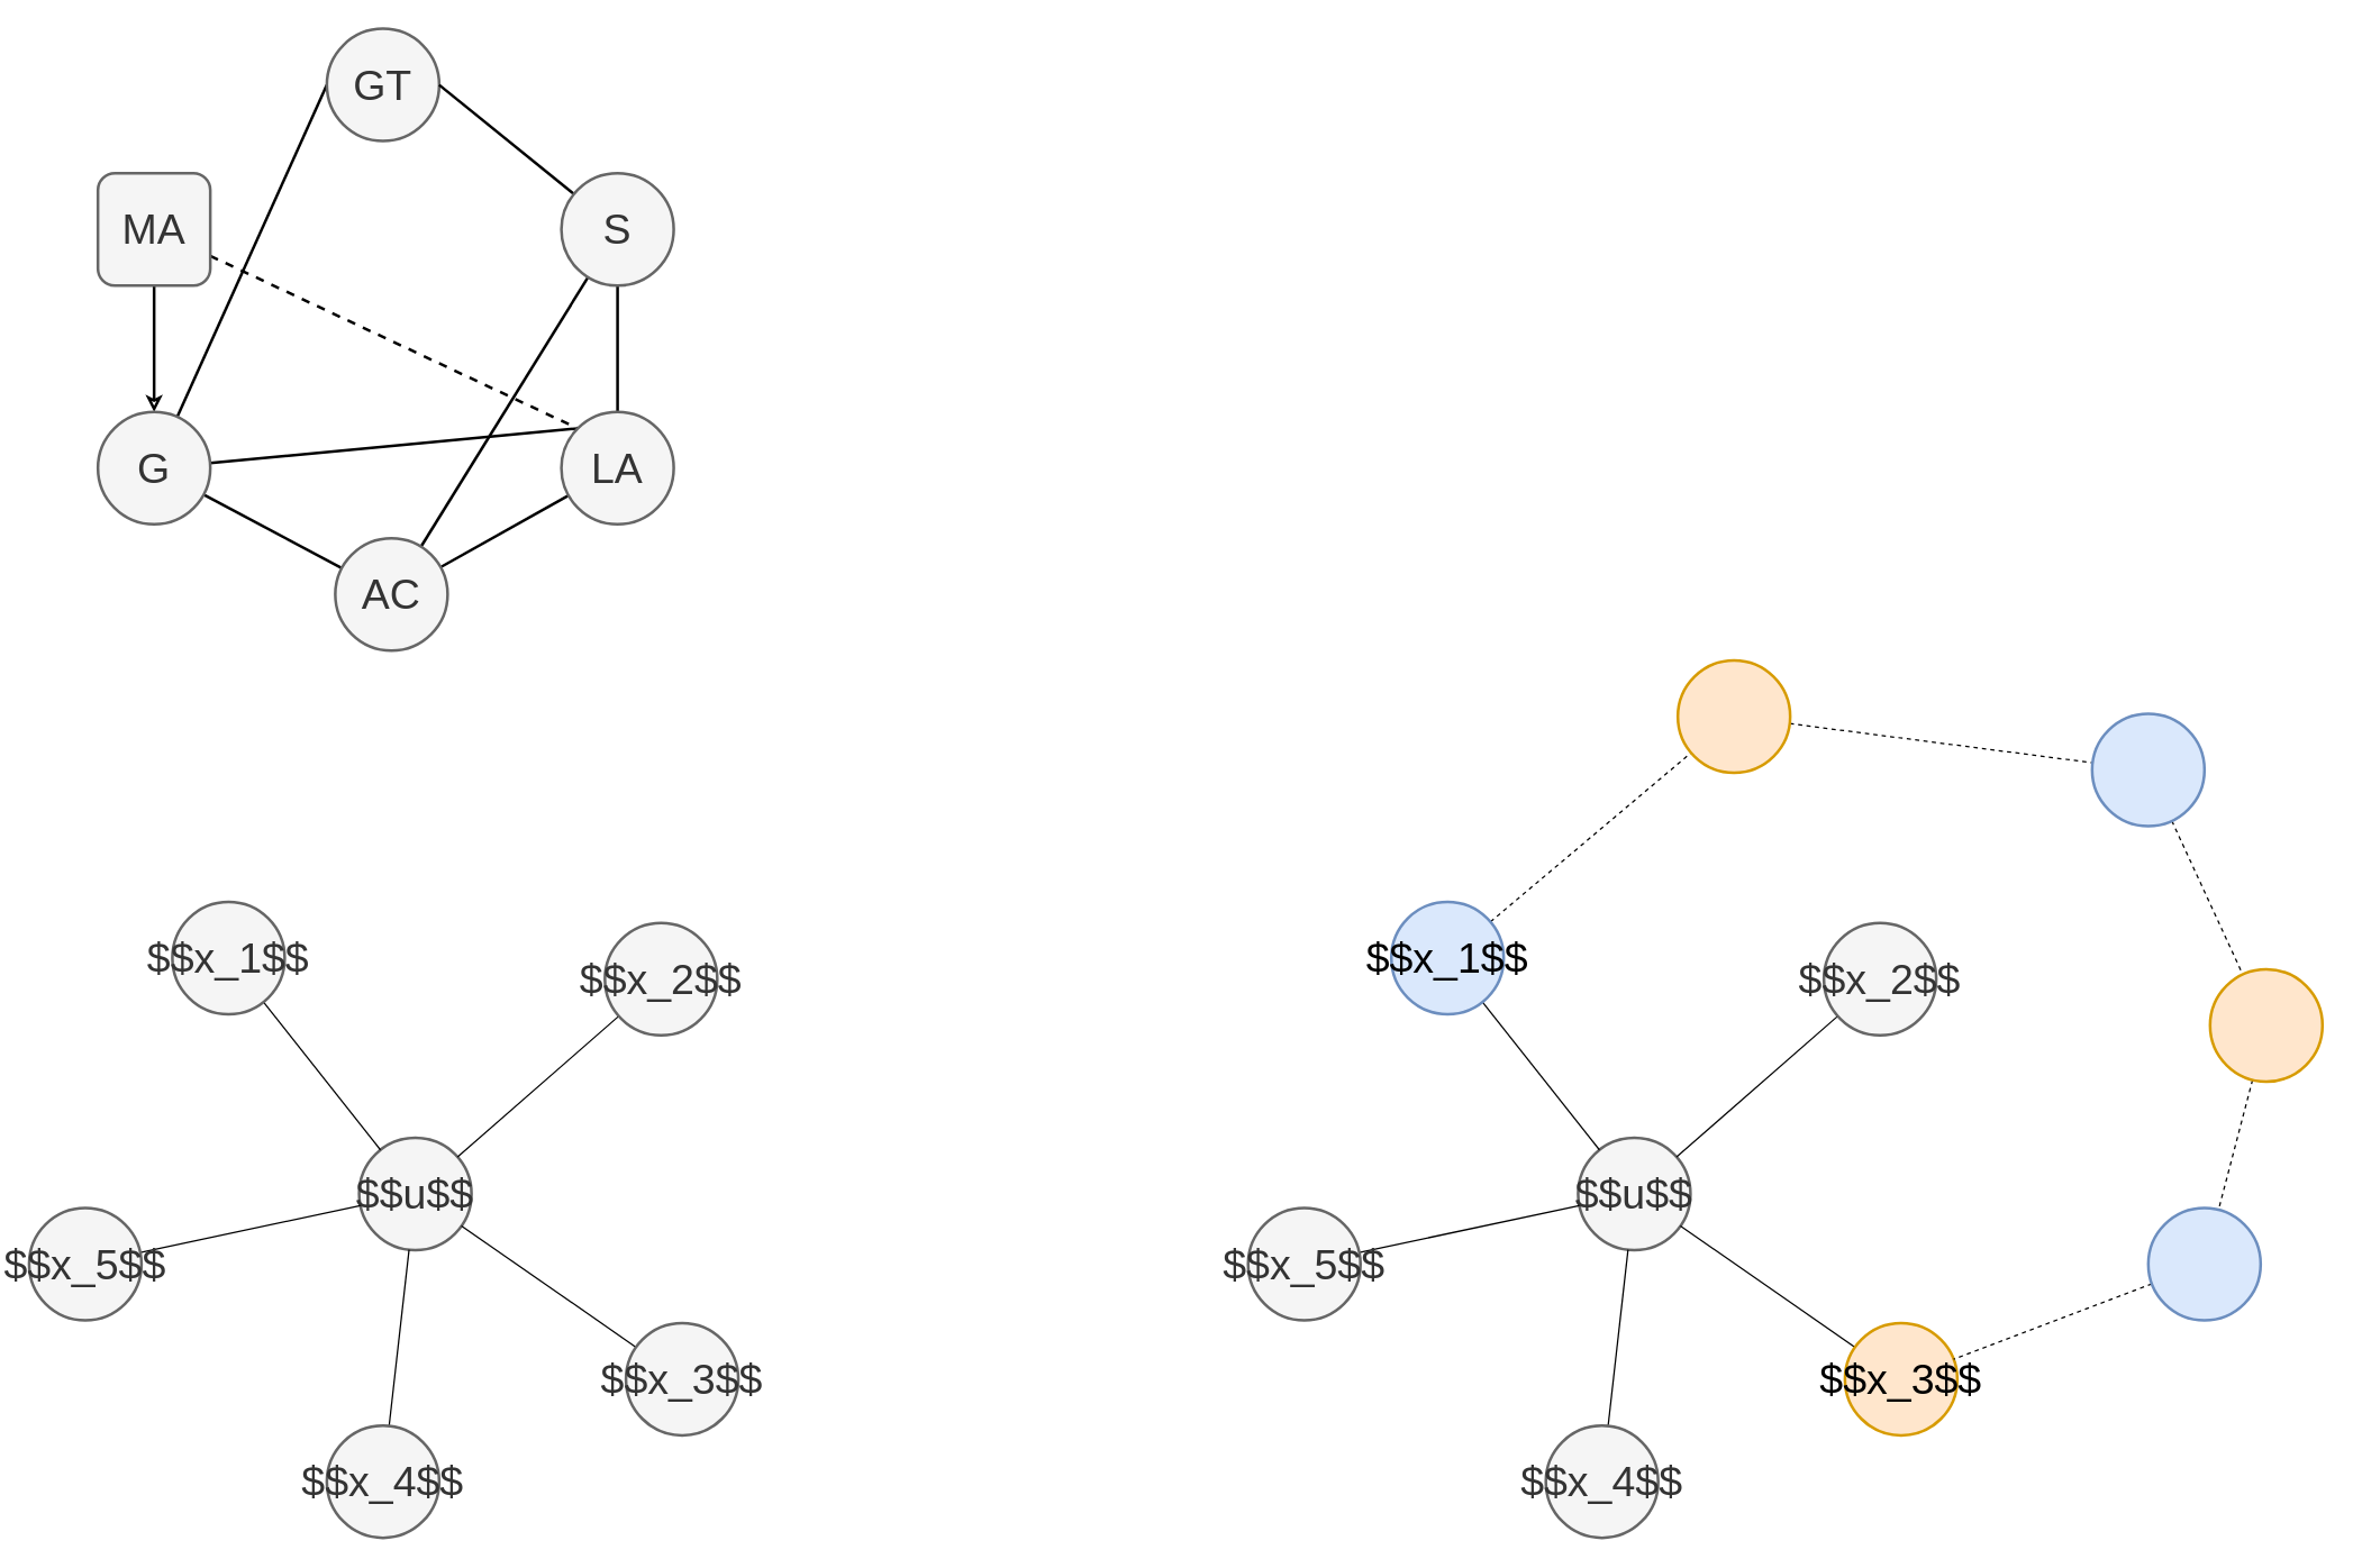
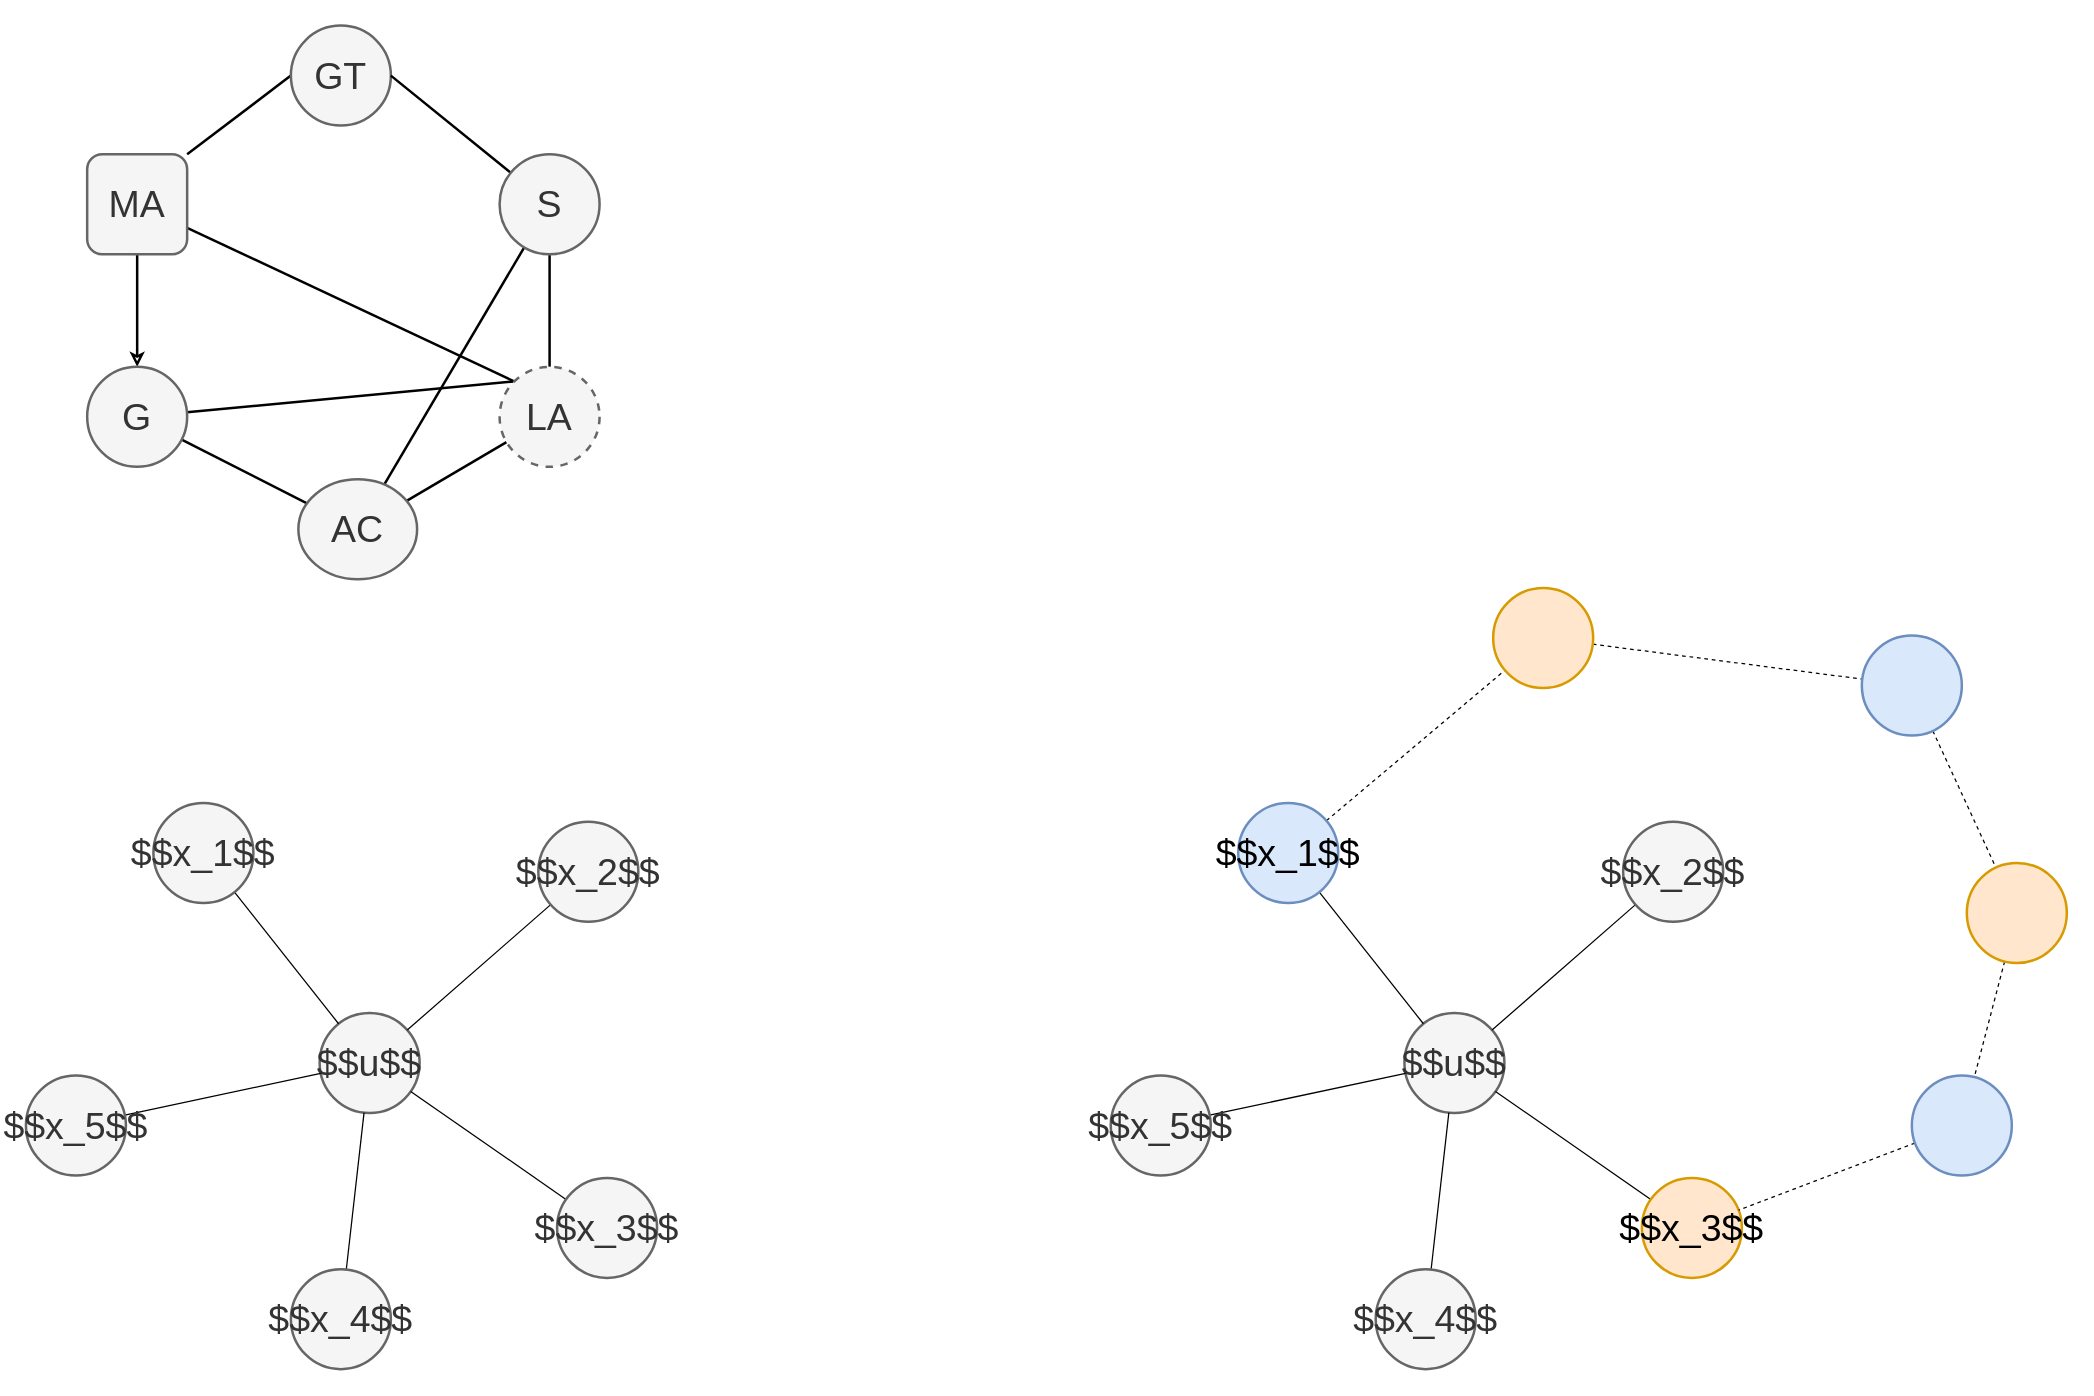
  <mxCell id="0" />
  <mxCell id="1" parent="0" />
- <mxCell id="2" style="rounded=0;orthogonalLoop=1;jettySize=auto;html=1;fontSize=30;endArrow=none;endFill=0;exitX=0;exitY=0.5;exitDx=0;exitDy=0;strokeWidth=2;" parent="1" source="3" target="9" edge="1"><mxGeometry relative="1" as="geometry" /></mxCell>
+ <mxCell id="2" style="rounded=0;orthogonalLoop=1;jettySize=auto;html=1;entryX=1;entryY=0;entryDx=0;entryDy=0;fontSize=30;endArrow=none;endFill=0;exitX=0;exitY=0.5;exitDx=0;exitDy=0;strokeWidth=2;" parent="1" source="3" target="6" edge="1"><mxGeometry relative="1" as="geometry" /></mxCell>
  <mxCell id="3" value="GT" style="ellipse;whiteSpace=wrap;html=1;aspect=fixed;fontSize=30;strokeWidth=2;fillColor=#f5f5f5;fontColor=#333333;strokeColor=#666666;" parent="1" vertex="1"><mxGeometry x="232" y="20" width="80" height="80" as="geometry" /></mxCell>
  <mxCell id="4" style="edgeStyle=none;rounded=0;orthogonalLoop=1;jettySize=auto;html=1;fontSize=30;endArrow=classic;endFill=0;strokeWidth=2;" parent="1" source="6" target="9" edge="1"><mxGeometry relative="1" as="geometry" /></mxCell>
- <mxCell id="5" style="edgeStyle=none;rounded=0;orthogonalLoop=1;jettySize=auto;html=1;entryX=0;entryY=0;entryDx=0;entryDy=0;fontSize=30;endArrow=none;endFill=0;strokeWidth=2;dashed=1;" parent="1" source="6" target="14" edge="1"><mxGeometry relative="1" as="geometry" /></mxCell>
+ <mxCell id="5" style="edgeStyle=none;rounded=0;orthogonalLoop=1;jettySize=auto;html=1;entryX=0;entryY=0;entryDx=0;entryDy=0;fontSize=30;endArrow=none;endFill=0;strokeWidth=2;" parent="1" source="6" target="14" edge="1"><mxGeometry relative="1" as="geometry" /></mxCell>
  <mxCell id="6" value="MA" style="whiteSpace=wrap;html=1;aspect=fixed;fontSize=30;strokeWidth=2;fillColor=#f5f5f5;fontColor=#333333;strokeColor=#666666;rounded=1;" parent="1" vertex="1"><mxGeometry x="69" y="123" width="80" height="80" as="geometry" /></mxCell>
  <mxCell id="7" style="edgeStyle=none;rounded=0;orthogonalLoop=1;jettySize=auto;html=1;fontSize=30;endArrow=none;endFill=0;strokeWidth=2;" parent="1" source="9" target="12" edge="1"><mxGeometry relative="1" as="geometry" /></mxCell>
  <mxCell id="8" style="edgeStyle=none;rounded=0;orthogonalLoop=1;jettySize=auto;html=1;entryX=0;entryY=0;entryDx=0;entryDy=0;fontSize=30;endArrow=none;endFill=0;strokeWidth=2;" parent="1" source="9" target="14" edge="1"><mxGeometry relative="1" as="geometry" /></mxCell>
  <mxCell id="9" value="G" style="ellipse;whiteSpace=wrap;html=1;aspect=fixed;fontSize=30;strokeWidth=2;fillColor=#f5f5f5;fontColor=#333333;strokeColor=#666666;" parent="1" vertex="1"><mxGeometry x="69" y="293" width="80" height="80" as="geometry" /></mxCell>
  <mxCell id="10" style="edgeStyle=none;rounded=0;orthogonalLoop=1;jettySize=auto;html=1;fontSize=30;endArrow=none;endFill=0;strokeWidth=2;" parent="1" source="12" target="14" edge="1"><mxGeometry relative="1" as="geometry" /></mxCell>
  <mxCell id="11" style="edgeStyle=none;rounded=0;orthogonalLoop=1;jettySize=auto;html=1;fontSize=30;endArrow=none;endFill=0;strokeWidth=2;" parent="1" source="12" target="16" edge="1"><mxGeometry relative="1" as="geometry" /></mxCell>
- <mxCell id="12" value="AC" style="ellipse;whiteSpace=wrap;html=1;aspect=fixed;fontSize=30;strokeWidth=2;fillColor=#f5f5f5;fontColor=#333333;strokeColor=#666666;" parent="1" vertex="1"><mxGeometry x="238" y="383" width="80" height="80" as="geometry" /></mxCell>
+ <mxCell id="12" value="AC" style="ellipse;whiteSpace=wrap;html=1;aspect=fixed;fontSize=30;strokeWidth=2;fillColor=#f5f5f5;fontColor=#333333;strokeColor=#666666;" parent="1" vertex="1"><mxGeometry x="238" y="383" width="95" height="80" as="geometry" /></mxCell>
  <mxCell id="13" style="edgeStyle=none;rounded=0;orthogonalLoop=1;jettySize=auto;html=1;entryX=0.5;entryY=1;entryDx=0;entryDy=0;fontSize=30;endArrow=none;endFill=0;strokeWidth=2;" parent="1" source="14" target="16" edge="1"><mxGeometry relative="1" as="geometry" /></mxCell>
- <mxCell id="14" value="LA" style="ellipse;whiteSpace=wrap;html=1;aspect=fixed;fontSize=30;strokeWidth=2;fillColor=#f5f5f5;fontColor=#333333;strokeColor=#666666;" parent="1" vertex="1"><mxGeometry x="399" y="293" width="80" height="80" as="geometry" /></mxCell>
+ <mxCell id="14" value="LA" style="ellipse;whiteSpace=wrap;html=1;aspect=fixed;fontSize=30;strokeWidth=2;fillColor=#f5f5f5;fontColor=#333333;strokeColor=#666666;dashed=1;" parent="1" vertex="1"><mxGeometry x="399" y="293" width="80" height="80" as="geometry" /></mxCell>
  <mxCell id="15" style="edgeStyle=none;rounded=0;orthogonalLoop=1;jettySize=auto;html=1;fontSize=30;endArrow=none;endFill=0;entryX=1;entryY=0.5;entryDx=0;entryDy=0;strokeWidth=2;" parent="1" source="16" target="3" edge="1"><mxGeometry relative="1" as="geometry"><mxPoint x="311" y="74" as="targetPoint" /></mxGeometry></mxCell>
  <mxCell id="16" value="S" style="ellipse;whiteSpace=wrap;html=1;aspect=fixed;fontSize=30;strokeWidth=2;fillColor=#f5f5f5;fontColor=#333333;strokeColor=#666666;" parent="1" vertex="1"><mxGeometry x="399" y="123" width="80" height="80" as="geometry" /></mxCell>
  <mxCell id="17" value="$$u$$" style="ellipse;whiteSpace=wrap;html=1;aspect=fixed;fontSize=30;strokeWidth=2;fillColor=#f5f5f5;fontColor=#333333;strokeColor=#666666;" vertex="1" parent="1"><mxGeometry x="255" y="810" width="80" height="80" as="geometry" /></mxCell>
  <mxCell id="18" style="edgeStyle=none;rounded=0;orthogonalLoop=1;jettySize=auto;html=1;endArrow=none;endFill=0;" edge="1" parent="1" source="19" target="17"><mxGeometry relative="1" as="geometry" /></mxCell>
  <mxCell id="19" value="$$x_1$$" style="ellipse;whiteSpace=wrap;html=1;aspect=fixed;fontSize=30;strokeWidth=2;fillColor=#f5f5f5;fontColor=#333333;strokeColor=#666666;" vertex="1" parent="1"><mxGeometry x="122" y="642" width="80" height="80" as="geometry" /></mxCell>
  <mxCell id="20" style="edgeStyle=none;rounded=0;orthogonalLoop=1;jettySize=auto;html=1;endArrow=none;endFill=0;" edge="1" parent="1" source="21" target="17"><mxGeometry relative="1" as="geometry" /></mxCell>
  <mxCell id="21" value="$$x_2$$" style="ellipse;whiteSpace=wrap;html=1;aspect=fixed;fontSize=30;strokeWidth=2;fillColor=#f5f5f5;fontColor=#333333;strokeColor=#666666;" vertex="1" parent="1"><mxGeometry x="430" y="657" width="80" height="80" as="geometry" /></mxCell>
  <mxCell id="22" style="edgeStyle=none;rounded=0;orthogonalLoop=1;jettySize=auto;html=1;endArrow=none;endFill=0;" edge="1" parent="1" source="23" target="17"><mxGeometry relative="1" as="geometry" /></mxCell>
  <mxCell id="23" value="$$x_3$$" style="ellipse;whiteSpace=wrap;html=1;aspect=fixed;fontSize=30;strokeWidth=2;fillColor=#f5f5f5;fontColor=#333333;strokeColor=#666666;" vertex="1" parent="1"><mxGeometry x="445" y="942" width="80" height="80" as="geometry" /></mxCell>
  <mxCell id="24" style="edgeStyle=none;rounded=0;orthogonalLoop=1;jettySize=auto;html=1;endArrow=none;endFill=0;" edge="1" parent="1" source="25" target="17"><mxGeometry relative="1" as="geometry" /></mxCell>
  <mxCell id="25" value="$$x_4$$" style="ellipse;whiteSpace=wrap;html=1;aspect=fixed;fontSize=30;strokeWidth=2;fillColor=#f5f5f5;fontColor=#333333;strokeColor=#666666;" vertex="1" parent="1"><mxGeometry x="232" y="1015" width="80" height="80" as="geometry" /></mxCell>
  <mxCell id="26" style="rounded=0;orthogonalLoop=1;jettySize=auto;html=1;endArrow=none;endFill=0;" edge="1" parent="1" source="27" target="17"><mxGeometry relative="1" as="geometry" /></mxCell>
  <mxCell id="27" value="$$x_5$$" style="ellipse;whiteSpace=wrap;html=1;aspect=fixed;fontSize=30;strokeWidth=2;fillColor=#f5f5f5;fontColor=#333333;strokeColor=#666666;" vertex="1" parent="1"><mxGeometry x="20" y="860" width="80" height="80" as="geometry" /></mxCell>
  <mxCell id="28" value="$$u$$" style="ellipse;whiteSpace=wrap;html=1;aspect=fixed;fontSize=30;strokeWidth=2;fillColor=#f5f5f5;fontColor=#333333;strokeColor=#666666;" vertex="1" parent="1"><mxGeometry x="1123" y="810" width="80" height="80" as="geometry" /></mxCell>
  <mxCell id="29" style="edgeStyle=none;rounded=0;orthogonalLoop=1;jettySize=auto;html=1;endArrow=none;endFill=0;" edge="1" source="31" target="28" parent="1"><mxGeometry relative="1" as="geometry" /></mxCell>
  <mxCell id="30" style="edgeStyle=none;rounded=0;orthogonalLoop=1;jettySize=auto;html=1;endArrow=none;endFill=0;dashed=1;" edge="1" parent="1" source="31" target="41"><mxGeometry relative="1" as="geometry" /></mxCell>
  <mxCell id="31" value="$$x_1$$" style="ellipse;whiteSpace=wrap;html=1;aspect=fixed;fontSize=30;strokeWidth=2;fillColor=#dae8fc;strokeColor=#6c8ebf;" vertex="1" parent="1"><mxGeometry x="990" y="642" width="80" height="80" as="geometry" /></mxCell>
  <mxCell id="32" style="edgeStyle=none;rounded=0;orthogonalLoop=1;jettySize=auto;html=1;endArrow=none;endFill=0;" edge="1" source="33" target="28" parent="1"><mxGeometry relative="1" as="geometry" /></mxCell>
  <mxCell id="33" value="$$x_2$$" style="ellipse;whiteSpace=wrap;html=1;aspect=fixed;fontSize=30;strokeWidth=2;fillColor=#f5f5f5;fontColor=#333333;strokeColor=#666666;" vertex="1" parent="1"><mxGeometry x="1298" y="657" width="80" height="80" as="geometry" /></mxCell>
  <mxCell id="34" style="edgeStyle=none;rounded=0;orthogonalLoop=1;jettySize=auto;html=1;endArrow=none;endFill=0;" edge="1" source="35" target="28" parent="1"><mxGeometry relative="1" as="geometry" /></mxCell>
  <mxCell id="35" value="$$x_3$$" style="ellipse;whiteSpace=wrap;html=1;aspect=fixed;fontSize=30;strokeWidth=2;fillColor=#ffe6cc;strokeColor=#d79b00;" vertex="1" parent="1"><mxGeometry x="1313" y="942" width="80" height="80" as="geometry" /></mxCell>
  <mxCell id="36" style="edgeStyle=none;rounded=0;orthogonalLoop=1;jettySize=auto;html=1;endArrow=none;endFill=0;" edge="1" source="37" target="28" parent="1"><mxGeometry relative="1" as="geometry" /></mxCell>
  <mxCell id="37" value="$$x_4$$" style="ellipse;whiteSpace=wrap;html=1;aspect=fixed;fontSize=30;strokeWidth=2;fillColor=#f5f5f5;fontColor=#333333;strokeColor=#666666;" vertex="1" parent="1"><mxGeometry x="1100" y="1015" width="80" height="80" as="geometry" /></mxCell>
  <mxCell id="38" style="rounded=0;orthogonalLoop=1;jettySize=auto;html=1;endArrow=none;endFill=0;" edge="1" source="39" target="28" parent="1"><mxGeometry relative="1" as="geometry" /></mxCell>
  <mxCell id="39" value="$$x_5$$" style="ellipse;whiteSpace=wrap;html=1;aspect=fixed;fontSize=30;strokeWidth=2;fillColor=#f5f5f5;fontColor=#333333;strokeColor=#666666;" vertex="1" parent="1"><mxGeometry x="888" y="860" width="80" height="80" as="geometry" /></mxCell>
  <mxCell id="40" style="edgeStyle=none;rounded=0;orthogonalLoop=1;jettySize=auto;html=1;dashed=1;endArrow=none;endFill=0;" edge="1" parent="1" source="41" target="43"><mxGeometry relative="1" as="geometry" /></mxCell>
  <mxCell id="41" value="" style="ellipse;whiteSpace=wrap;html=1;aspect=fixed;fontSize=30;strokeWidth=2;fillColor=#ffe6cc;strokeColor=#d79b00;" vertex="1" parent="1"><mxGeometry x="1194" y="470" width="80" height="80" as="geometry" /></mxCell>
  <mxCell id="42" style="edgeStyle=none;rounded=0;orthogonalLoop=1;jettySize=auto;html=1;dashed=1;endArrow=none;endFill=0;" edge="1" parent="1" source="43" target="45"><mxGeometry relative="1" as="geometry" /></mxCell>
  <mxCell id="43" value="" style="ellipse;whiteSpace=wrap;html=1;aspect=fixed;fontSize=30;strokeWidth=2;fillColor=#dae8fc;strokeColor=#6c8ebf;" vertex="1" parent="1"><mxGeometry x="1489" y="508" width="80" height="80" as="geometry" /></mxCell>
  <mxCell id="44" style="edgeStyle=none;rounded=0;orthogonalLoop=1;jettySize=auto;html=1;dashed=1;endArrow=none;endFill=0;" edge="1" parent="1" source="45" target="47"><mxGeometry relative="1" as="geometry" /></mxCell>
  <mxCell id="45" value="" style="ellipse;whiteSpace=wrap;html=1;aspect=fixed;fontSize=30;strokeWidth=2;fillColor=#ffe6cc;strokeColor=#d79b00;" vertex="1" parent="1"><mxGeometry x="1573" y="690" width="80" height="80" as="geometry" /></mxCell>
  <mxCell id="46" style="edgeStyle=none;rounded=0;orthogonalLoop=1;jettySize=auto;html=1;dashed=1;endArrow=none;endFill=0;" edge="1" parent="1" source="47" target="35"><mxGeometry relative="1" as="geometry" /></mxCell>
  <mxCell id="47" value="" style="ellipse;whiteSpace=wrap;html=1;aspect=fixed;fontSize=30;strokeWidth=2;fillColor=#dae8fc;strokeColor=#6c8ebf;" vertex="1" parent="1"><mxGeometry x="1529" y="860" width="80" height="80" as="geometry" /></mxCell>
